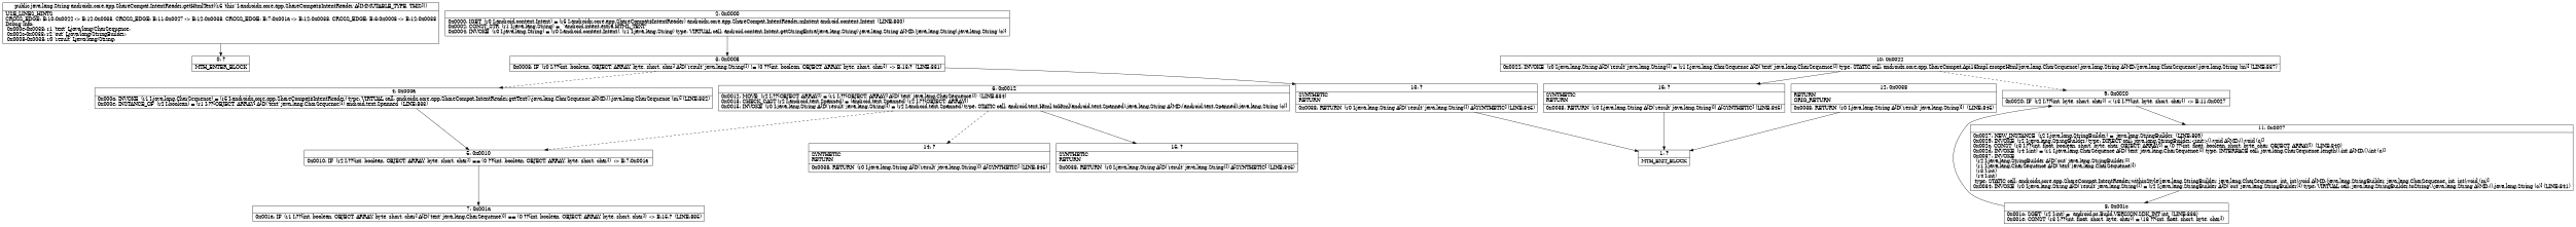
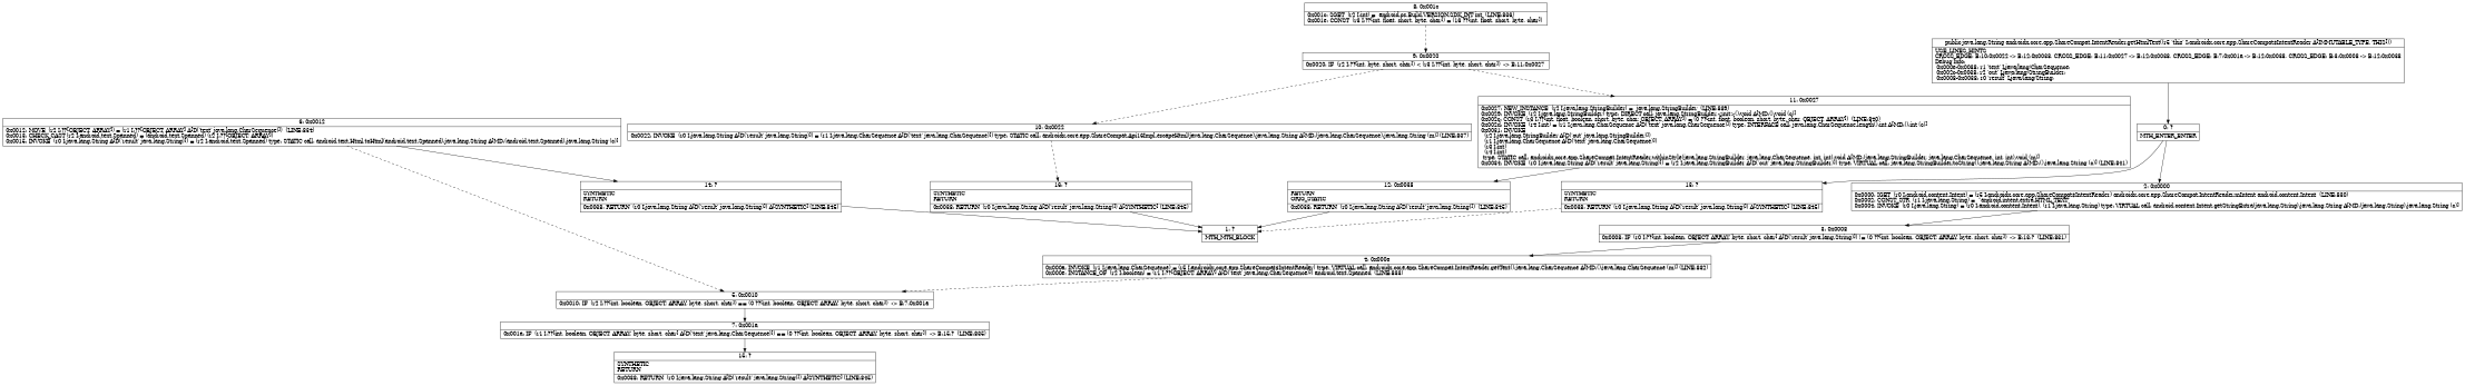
  digraph {
    node [shape=record]
-   n1 [label="{0\:\ ?|MTH_ENTER_BLOCK\l}"]
+   n1 [label="{0\:\ ?|MTH_ENTER_ENTER\l}"]
    n2 [label="{2\:\ 0x0000|0x0000: IGET  (r0 I:android.content.Intent) = (r5 I:androidx.core.app.ShareCompat$IntentReader) androidx.core.app.ShareCompat.IntentReader.mIntent android.content.Intent  (LINE:830)\l0x0002: CONST_STR  (r1 I:java.lang.String) =  \"android.intent.extra.HTML_TEXT\" \l0x0004: INVOKE  (r0 I:java.lang.String) = (r0 I:android.content.Intent), (r1 I:java.lang.String) type: VIRTUAL call: android.content.Intent.getStringExtra(java.lang.String):java.lang.String A[MD:(java.lang.String):java.lang.String (c)]\l}"]
    n3 [label="{3\:\ 0x0008|0x0008: IF  (r0 I:??[int, boolean, OBJECT, ARRAY, byte, short, char] A[D('result' java.lang.String)]) != (0 ??[int, boolean, OBJECT, ARRAY, byte, short, char])  \-\> B:13:?  (LINE:831)\l}"]
    n4 [label="{4\:\ 0x000a|0x000a: INVOKE  (r1 I:java.lang.CharSequence) = (r5 I:androidx.core.app.ShareCompat$IntentReader) type: VIRTUAL call: androidx.core.app.ShareCompat.IntentReader.getText():java.lang.CharSequence A[MD:():java.lang.CharSequence (m)] (LINE:832)\l0x000e: INSTANCE_OF  (r2 I:boolean) = (r1 I:??[OBJECT, ARRAY] A[D('text' java.lang.CharSequence)]) android.text.Spanned  (LINE:833)\l}"]
    n5 [label="{13\:\ ?|SYNTHETIC\lRETURN\l|0x0038: RETURN  (r0 I:java.lang.String A[D('result' java.lang.String)]) A[SYNTHETIC] (LINE:845)\l}"]
    n6 [label="{5\:\ 0x0010|0x0010: IF  (r2 I:??[int, boolean, OBJECT, ARRAY, byte, short, char]) == (0 ??[int, boolean, OBJECT, ARRAY, byte, short, char])  \-\> B:7:0x001a \l}"]
-   n7 [label="{1\:\ ?|MTH_EXIT_BLOCK\l}"]
+   n7 [label="{1\:\ ?|MTH_MTH_BLOCK\l}"]
    n8 [label="{7\:\ 0x001a|0x001a: IF  (r1 I:??[int, boolean, OBJECT, ARRAY, byte, short, char] A[D('text' java.lang.CharSequence)]) == (0 ??[int, boolean, OBJECT, ARRAY, byte, short, char])  \-\> B:15:?  (LINE:835)\l}"]
    n9 [label="{6\:\ 0x0012|0x0012: MOVE  (r2 I:??[OBJECT, ARRAY]) = (r1 I:??[OBJECT, ARRAY] A[D('text' java.lang.CharSequence)])  (LINE:834)\l0x0013: CHECK_CAST (r2 I:android.text.Spanned) = (android.text.Spanned) (r2 I:??[OBJECT, ARRAY]) \l0x0015: INVOKE  (r0 I:java.lang.String A[D('result' java.lang.String)]) = (r2 I:android.text.Spanned) type: STATIC call: android.text.Html.toHtml(android.text.Spanned):java.lang.String A[MD:(android.text.Spanned):java.lang.String (c)]\l}"]
    n10 [label="{14\:\ ?|SYNTHETIC\lRETURN\l|0x0038: RETURN  (r0 I:java.lang.String A[D('result' java.lang.String)]) A[SYNTHETIC] (LINE:845)\l}"]
    n11 [label="{15\:\ ?|SYNTHETIC\lRETURN\l|0x0038: RETURN  (r0 I:java.lang.String A[D('result' java.lang.String)]) A[SYNTHETIC] (LINE:845)\l}"]
    n12 [label="{8\:\ 0x001c|0x001c: SGET  (r2 I:int) =  android.os.Build.VERSION.SDK_INT int  (LINE:836)\l0x001e: CONST  (r3 I:??[int, float, short, byte, char]) = (16 ??[int, float, short, byte, char]) \l}"]
    n13 [label="{9\:\ 0x0020|0x0020: IF  (r2 I:??[int, byte, short, char]) \< (r3 I:??[int, byte, short, char])  \-\> B:11:0x0027 \l}"]
    n14 [label="{10\:\ 0x0022|0x0022: INVOKE  (r0 I:java.lang.String A[D('result' java.lang.String)]) = (r1 I:java.lang.CharSequence A[D('text' java.lang.CharSequence)]) type: STATIC call: androidx.core.app.ShareCompat.Api16Impl.escapeHtml(java.lang.CharSequence):java.lang.String A[MD:(java.lang.CharSequence):java.lang.String (m)] (LINE:837)\l}"]
-   n15 [label="{11\:\ 0x0027|0x0027: NEW_INSTANCE  (r2 I:java.lang.StringBuilder) =  java.lang.StringBuilder  (LINE:839)\l0x0029: INVOKE  (r2 I:java.lang.StringBuilder) type: DIRECT call: java.lang.StringBuilder.\<init\>():void A[MD:():void (c)]\l0x002c: CONST  (r3 I:??[int, float, boolean, short, byte, char, OBJECT, ARRAY]) = (0 ??[int, float, boolean, short, byte, char, OBJECT, ARRAY])  (LINE:840)\l0x002d: INVOKE  (r4 I:int) = (r1 I:java.lang.CharSequence A[D('text' java.lang.CharSequence)]) type: INTERFACE call: java.lang.CharSequence.length():int A[MD:():int (c)]\l0x0037: INVOKE  \l  (r2 I:java.lang.StringBuilder A[D('out' java.lang.StringBuilder)])\l  (r1 I:java.lang.CharSequence A[D('text' java.lang.CharSequence)])\l  (r3 I:int)\l  (r4 I:int)\l type: STATIC call: androidx.core.app.ShareCompat.IntentReader.withinStyle(java.lang.StringBuilder, java.lang.CharSequence, int, int):void A[MD:(java.lang.StringBuilder, java.lang.CharSequence, int, int):void (m)]\l0x0034: INVOKE  (r0 I:java.lang.String A[D('result' java.lang.String)]) = (r2 I:java.lang.StringBuilder A[D('out' java.lang.StringBuilder)]) type: VIRTUAL call: java.lang.StringBuilder.toString():java.lang.String A[MD:():java.lang.String (c)] (LINE:841)\l}"]
+   n15 [label="{11\:\ 0x0027|0x0027: NEW_INSTANCE  (r2 I:java.lang.StringBuilder) =  java.lang.StringBuilder  (LINE:839)\l0x0029: INVOKE  (r2 I:java.lang.StringBuilder) type: DIRECT call: java.lang.StringBuilder.\<init\>():void A[MD:():void (c)]\l0x002c: CONST  (r3 I:??[int, float, boolean, short, byte, char, OBJECT, ARRAY]) = (0 ??[int, float, boolean, short, byte, char, OBJECT, ARRAY])  (LINE:840)\l0x002d: INVOKE  (r4 I:int) = (r1 I:java.lang.CharSequence A[D('text' java.lang.CharSequence)]) type: INTERFACE call: java.lang.CharSequence.length():int A[MD:():int (c)]\l0x0031: INVOKE  \l  (r2 I:java.lang.StringBuilder A[D('out' java.lang.StringBuilder)])\l  (r1 I:java.lang.CharSequence A[D('text' java.lang.CharSequence)])\l  (r3 I:int)\l  (r4 I:int)\l type: STATIC call: androidx.core.app.ShareCompat.IntentReader.withinStyle(java.lang.StringBuilder, java.lang.CharSequence, int, int):void A[MD:(java.lang.StringBuilder, java.lang.CharSequence, int, int):void (m)]\l0x0034: INVOKE  (r0 I:java.lang.String A[D('result' java.lang.String)]) = (r2 I:java.lang.StringBuilder A[D('out' java.lang.StringBuilder)]) type: VIRTUAL call: java.lang.StringBuilder.toString():java.lang.String A[MD:():java.lang.String (c)] (LINE:841)\l}"]
    n16 [label="{16\:\ ?|SYNTHETIC\lRETURN\l|0x0038: RETURN  (r0 I:java.lang.String A[D('result' java.lang.String)]) A[SYNTHETIC] (LINE:845)\l}"]
-   n17 [label="{12\:\ 0x0038|RETURN\lORIG_RETURN\l|0x0038: RETURN  (r0 I:java.lang.String A[D('result' java.lang.String)])  (LINE:845)\l}"]
+   n17 [label="{12\:\ 0x0038|RETURN\lORIG_STATIC\l|0x0038: RETURN  (r0 I:java.lang.String A[D('result' java.lang.String)])  (LINE:845)\l}"]
    n18 [label="{public java.lang.String androidx.core.app.ShareCompat.IntentReader.getHtmlText((r5 'this' I:androidx.core.app.ShareCompat$IntentReader A[IMMUTABLE_TYPE, THIS]))  | USE_LINES_HINTS\lCROSS_EDGE: B:10:0x0022 \-\> B:12:0x0038, CROSS_EDGE: B:11:0x0027 \-\> B:12:0x0038, CROSS_EDGE: B:7:0x001a \-\> B:12:0x0038, CROSS_EDGE: B:3:0x0008 \-\> B:12:0x0038\lDebug Info:\l  0x000e\-0x0038: r1 'text' Ljava\/lang\/CharSequence;\l  0x002c\-0x0038: r2 'out' Ljava\/lang\/StringBuilder;\l  0x0008\-0x0038: r0 'result' Ljava\/lang\/String;\l}"]
+   n1 -> n2
    n2 -> n3
-   n3 -> n4 [style=dashed]
-   n3 -> n5
-   n4 -> n6
-   n5 -> n7
+   n3 -> n4 [style=solid]
+   n1 -> n5
+   n4 -> n6 [style=dashed]
+   n5 -> n7 [style=dashed]
    n6 -> n8
-   n9 -> n11
+   n8 -> n11
    n9 -> n6 [style=dashed]
-   n9 -> n10 [style=dashed]
-   n12 -> n13
-   n14 -> n13 [style=dashed]
-   n13 -> n15
-   n14 -> n16
-   n15 -> n12
+   n9 -> n10
+   n10 -> n7
+   n12 -> n13 [style=dashed]
+   n13 -> n14 [style=dashed]
+   n13 -> n15 [style=dashed]
+   n14 -> n16 [style=dashed]
+   n15 -> n17
    n16 -> n7
    n17 -> n7
    n18 -> n1
  }
